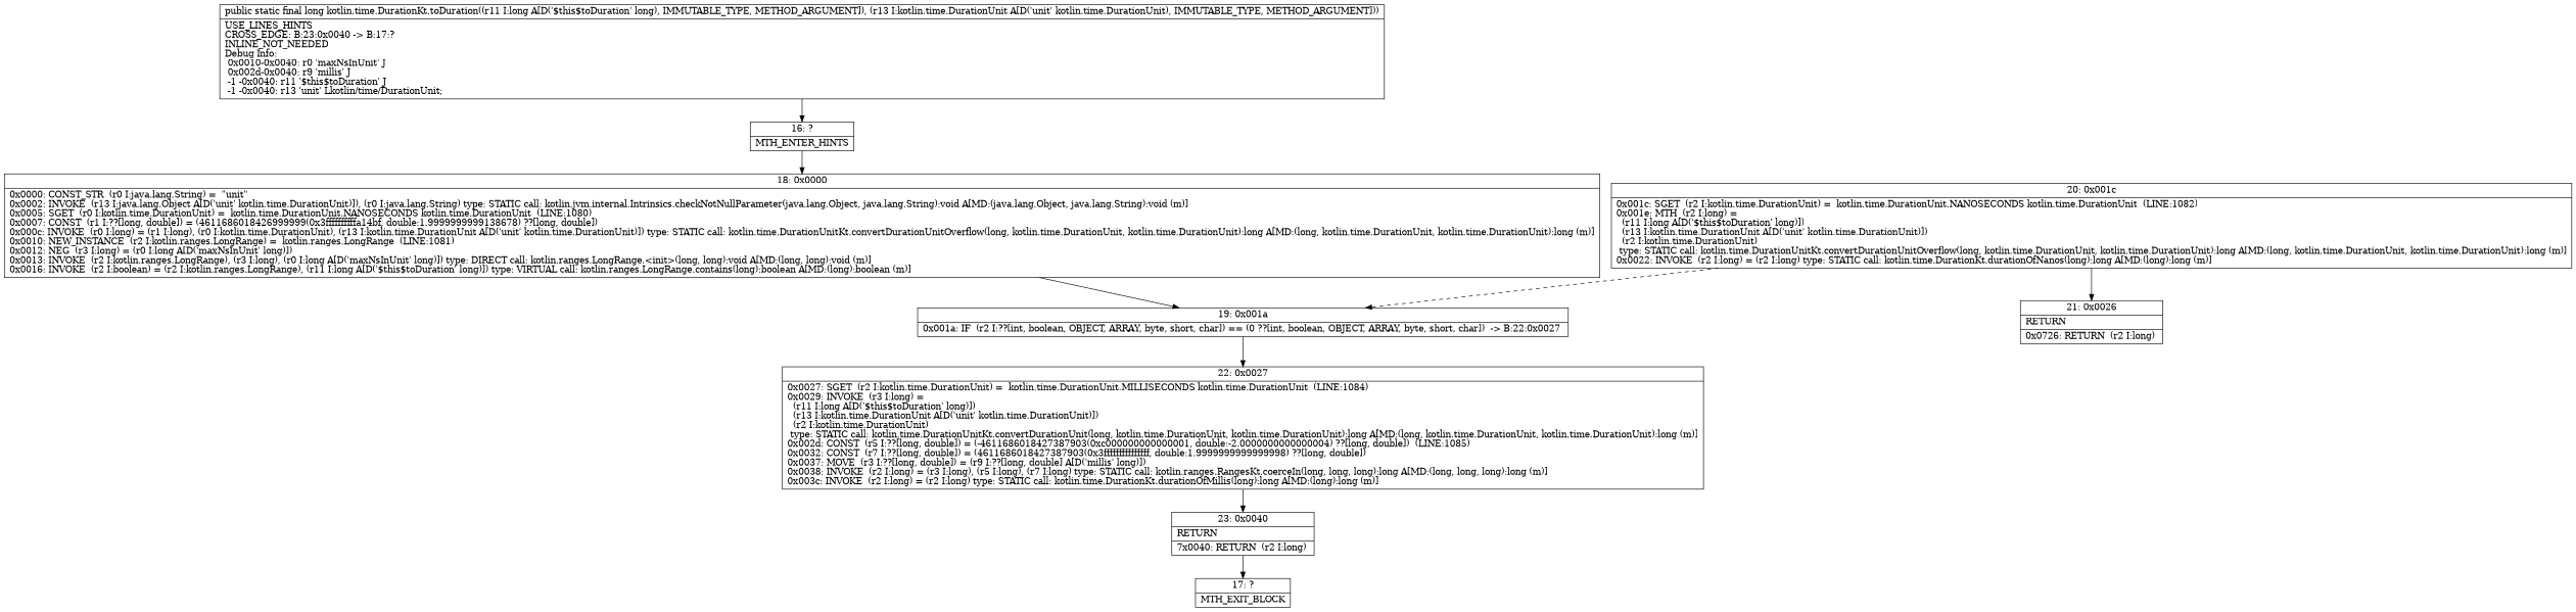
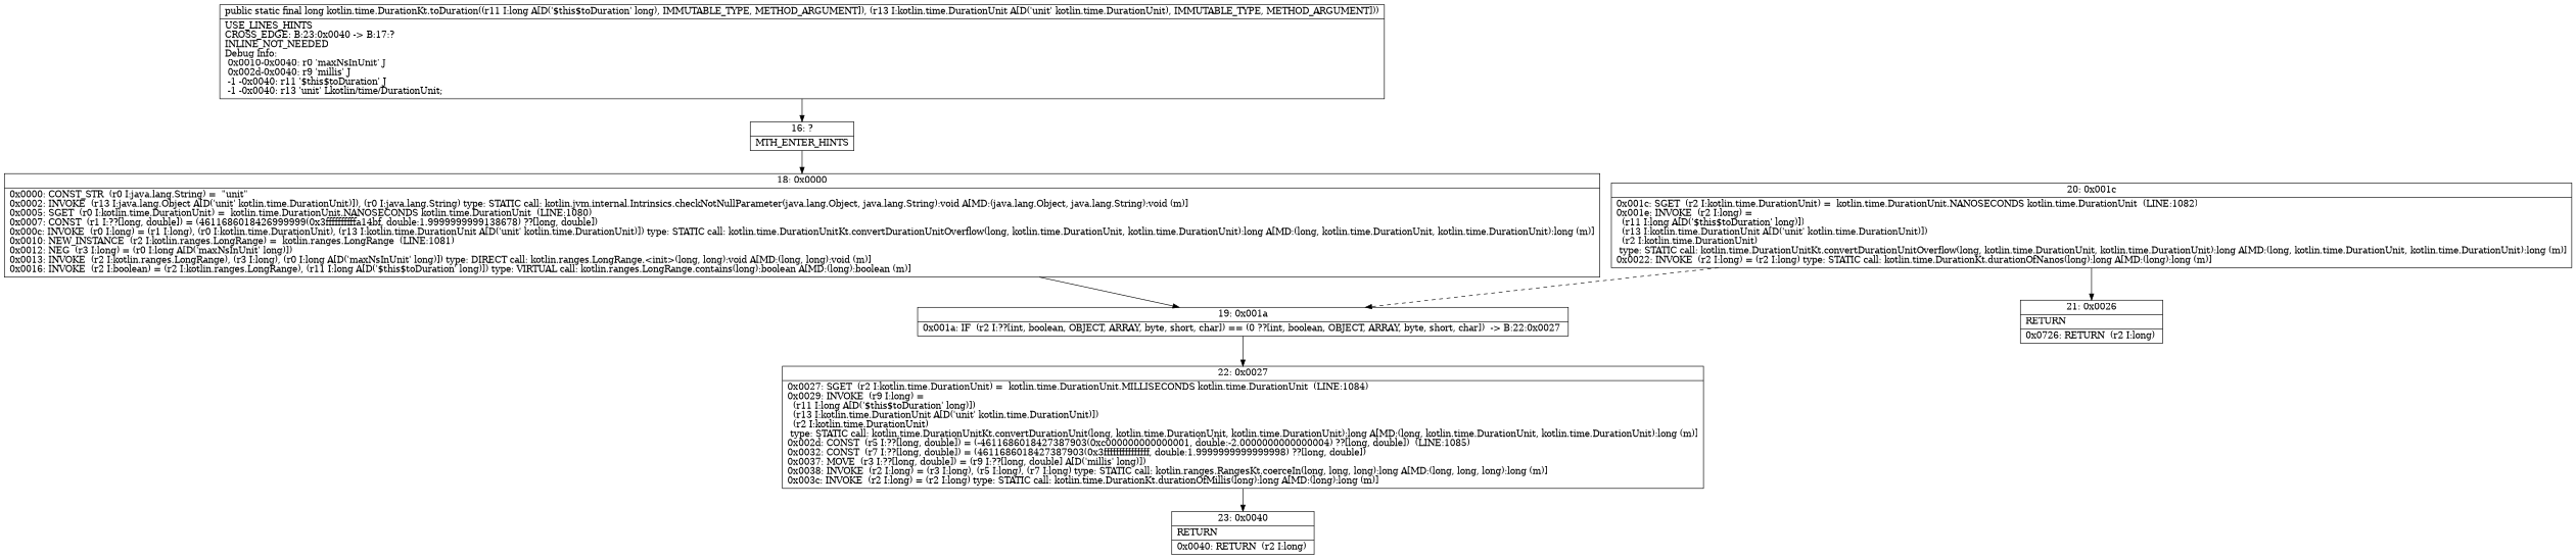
  digraph {
    node [shape=record]
    n1 [label="{16\:\ ?|MTH_ENTER_HINTS\l}"]
    n2 [label="{18\:\ 0x0000|0x0000: CONST_STR  (r0 I:java.lang.String) =  \"unit\" \l0x0002: INVOKE  (r13 I:java.lang.Object A[D('unit' kotlin.time.DurationUnit)]), (r0 I:java.lang.String) type: STATIC call: kotlin.jvm.internal.Intrinsics.checkNotNullParameter(java.lang.Object, java.lang.String):void A[MD:(java.lang.Object, java.lang.String):void (m)]\l0x0005: SGET  (r0 I:kotlin.time.DurationUnit) =  kotlin.time.DurationUnit.NANOSECONDS kotlin.time.DurationUnit  (LINE:1080)\l0x0007: CONST  (r1 I:??[long, double]) = (4611686018426999999(0x3ffffffffffa14bf, double:1.9999999999138678) ??[long, double]) \l0x000c: INVOKE  (r0 I:long) = (r1 I:long), (r0 I:kotlin.time.DurationUnit), (r13 I:kotlin.time.DurationUnit A[D('unit' kotlin.time.DurationUnit)]) type: STATIC call: kotlin.time.DurationUnitKt.convertDurationUnitOverflow(long, kotlin.time.DurationUnit, kotlin.time.DurationUnit):long A[MD:(long, kotlin.time.DurationUnit, kotlin.time.DurationUnit):long (m)]\l0x0010: NEW_INSTANCE  (r2 I:kotlin.ranges.LongRange) =  kotlin.ranges.LongRange  (LINE:1081)\l0x0012: NEG  (r3 I:long) = (r0 I:long A[D('maxNsInUnit' long)]) \l0x0013: INVOKE  (r2 I:kotlin.ranges.LongRange), (r3 I:long), (r0 I:long A[D('maxNsInUnit' long)]) type: DIRECT call: kotlin.ranges.LongRange.\<init\>(long, long):void A[MD:(long, long):void (m)]\l0x0016: INVOKE  (r2 I:boolean) = (r2 I:kotlin.ranges.LongRange), (r11 I:long A[D('$this$toDuration' long)]) type: VIRTUAL call: kotlin.ranges.LongRange.contains(long):boolean A[MD:(long):boolean (m)]\l}"]
    n3 [label="{19\:\ 0x001a|0x001a: IF  (r2 I:??[int, boolean, OBJECT, ARRAY, byte, short, char]) == (0 ??[int, boolean, OBJECT, ARRAY, byte, short, char])  \-\> B:22:0x0027 \l}"]
-   n4 [label="{22\:\ 0x0027|0x0027: SGET  (r2 I:kotlin.time.DurationUnit) =  kotlin.time.DurationUnit.MILLISECONDS kotlin.time.DurationUnit  (LINE:1084)\l0x0029: INVOKE  (r3 I:long) = \l  (r11 I:long A[D('$this$toDuration' long)])\l  (r13 I:kotlin.time.DurationUnit A[D('unit' kotlin.time.DurationUnit)])\l  (r2 I:kotlin.time.DurationUnit)\l type: STATIC call: kotlin.time.DurationUnitKt.convertDurationUnit(long, kotlin.time.DurationUnit, kotlin.time.DurationUnit):long A[MD:(long, kotlin.time.DurationUnit, kotlin.time.DurationUnit):long (m)]\l0x002d: CONST  (r5 I:??[long, double]) = (\-4611686018427387903(0xc000000000000001, double:\-2.0000000000000004) ??[long, double])  (LINE:1085)\l0x0032: CONST  (r7 I:??[long, double]) = (4611686018427387903(0x3fffffffffffffff, double:1.9999999999999998) ??[long, double]) \l0x0037: MOVE  (r3 I:??[long, double]) = (r9 I:??[long, double] A[D('millis' long)]) \l0x0038: INVOKE  (r2 I:long) = (r3 I:long), (r5 I:long), (r7 I:long) type: STATIC call: kotlin.ranges.RangesKt.coerceIn(long, long, long):long A[MD:(long, long, long):long (m)]\l0x003c: INVOKE  (r2 I:long) = (r2 I:long) type: STATIC call: kotlin.time.DurationKt.durationOfMillis(long):long A[MD:(long):long (m)]\l}"]
-   n5 [label="{20\:\ 0x001c|0x001c: SGET  (r2 I:kotlin.time.DurationUnit) =  kotlin.time.DurationUnit.NANOSECONDS kotlin.time.DurationUnit  (LINE:1082)\l0x001e: MTH  (r2 I:long) = \l  (r11 I:long A[D('$this$toDuration' long)])\l  (r13 I:kotlin.time.DurationUnit A[D('unit' kotlin.time.DurationUnit)])\l  (r2 I:kotlin.time.DurationUnit)\l type: STATIC call: kotlin.time.DurationUnitKt.convertDurationUnitOverflow(long, kotlin.time.DurationUnit, kotlin.time.DurationUnit):long A[MD:(long, kotlin.time.DurationUnit, kotlin.time.DurationUnit):long (m)]\l0x0022: INVOKE  (r2 I:long) = (r2 I:long) type: STATIC call: kotlin.time.DurationKt.durationOfNanos(long):long A[MD:(long):long (m)]\l}"]
+   n4 [label="{22\:\ 0x0027|0x0027: SGET  (r2 I:kotlin.time.DurationUnit) =  kotlin.time.DurationUnit.MILLISECONDS kotlin.time.DurationUnit  (LINE:1084)\l0x0029: INVOKE  (r9 I:long) = \l  (r11 I:long A[D('$this$toDuration' long)])\l  (r13 I:kotlin.time.DurationUnit A[D('unit' kotlin.time.DurationUnit)])\l  (r2 I:kotlin.time.DurationUnit)\l type: STATIC call: kotlin.time.DurationUnitKt.convertDurationUnit(long, kotlin.time.DurationUnit, kotlin.time.DurationUnit):long A[MD:(long, kotlin.time.DurationUnit, kotlin.time.DurationUnit):long (m)]\l0x002d: CONST  (r5 I:??[long, double]) = (\-4611686018427387903(0xc000000000000001, double:\-2.0000000000000004) ??[long, double])  (LINE:1085)\l0x0032: CONST  (r7 I:??[long, double]) = (4611686018427387903(0x3fffffffffffffff, double:1.9999999999999998) ??[long, double]) \l0x0037: MOVE  (r3 I:??[long, double]) = (r9 I:??[long, double] A[D('millis' long)]) \l0x0038: INVOKE  (r2 I:long) = (r3 I:long), (r5 I:long), (r7 I:long) type: STATIC call: kotlin.ranges.RangesKt.coerceIn(long, long, long):long A[MD:(long, long, long):long (m)]\l0x003c: INVOKE  (r2 I:long) = (r2 I:long) type: STATIC call: kotlin.time.DurationKt.durationOfMillis(long):long A[MD:(long):long (m)]\l}"]
+   n5 [label="{20\:\ 0x001c|0x001c: SGET  (r2 I:kotlin.time.DurationUnit) =  kotlin.time.DurationUnit.NANOSECONDS kotlin.time.DurationUnit  (LINE:1082)\l0x001e: INVOKE  (r2 I:long) = \l  (r11 I:long A[D('$this$toDuration' long)])\l  (r13 I:kotlin.time.DurationUnit A[D('unit' kotlin.time.DurationUnit)])\l  (r2 I:kotlin.time.DurationUnit)\l type: STATIC call: kotlin.time.DurationUnitKt.convertDurationUnitOverflow(long, kotlin.time.DurationUnit, kotlin.time.DurationUnit):long A[MD:(long, kotlin.time.DurationUnit, kotlin.time.DurationUnit):long (m)]\l0x0022: INVOKE  (r2 I:long) = (r2 I:long) type: STATIC call: kotlin.time.DurationKt.durationOfNanos(long):long A[MD:(long):long (m)]\l}"]
    n6 [label="{21\:\ 0x0026|RETURN\l|0x0726: RETURN  (r2 I:long) \l}"]
-   n7 [label="{23\:\ 0x0040|RETURN\l|7x0040: RETURN  (r2 I:long) \l}"]
-   n8 [label="{17\:\ ?|MTH_EXIT_BLOCK\l}"]
+   n7 [label="{23\:\ 0x0040|RETURN\l|0x0040: RETURN  (r2 I:long) \l}"]
    n9 [label="{public static final long kotlin.time.DurationKt.toDuration((r11 I:long A[D('$this$toDuration' long), IMMUTABLE_TYPE, METHOD_ARGUMENT]), (r13 I:kotlin.time.DurationUnit A[D('unit' kotlin.time.DurationUnit), IMMUTABLE_TYPE, METHOD_ARGUMENT]))  | USE_LINES_HINTS\lCROSS_EDGE: B:23:0x0040 \-\> B:17:?\lINLINE_NOT_NEEDED\lDebug Info:\l  0x0010\-0x0040: r0 'maxNsInUnit' J\l  0x002d\-0x0040: r9 'millis' J\l  \-1 \-0x0040: r11 '$this$toDuration' J\l  \-1 \-0x0040: r13 'unit' Lkotlin\/time\/DurationUnit;\l}"]
    n1 -> n2
    n2 -> n3
    n3 -> n4
    n4 -> n7
    n5 -> n3 [style=dashed]
    n5 -> n6
-   n7 -> n8
    n9 -> n1
  }
